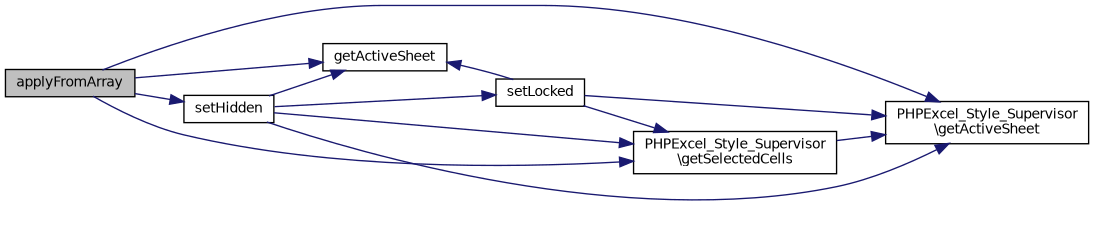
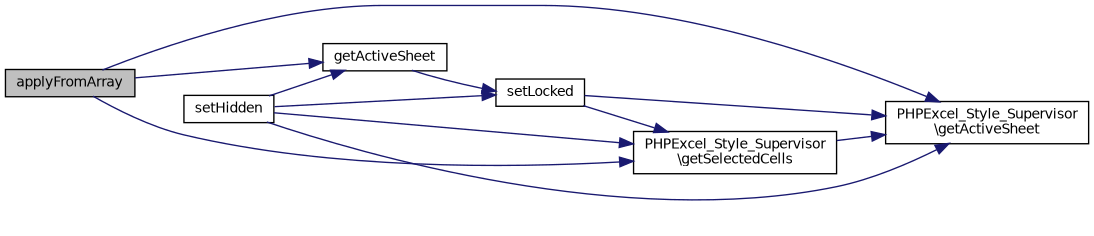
  digraph {
    rankdir=LR
    node [color=black fillcolor=white fontname=Helvetica fontsize=10 shape=record style=filled]
    edge [color=midnightblue fontname=Helvetica fontsize=10 labelfontname=Helvetica labelfontsize=10 style=solid]
    n1 [fillcolor=grey75 fontcolor=black height=0.2 label=applyFromArray width=0.4]
    n2 [height=0.2 label="PHPExcel_Style_Supervisor\l\\getActiveSheet" width=0.4]
    n3 [height=0.2 label="PHPExcel_Style_Supervisor\l\\getSelectedCells" width=0.4]
    n4 [height=0.2 label=getActiveSheet width=0.4]
    n5 [height=0.2 label=setHidden width=0.4]
    n6 [height=0.2 label=setLocked width=0.4]
    n1 -> n2
    n1 -> n3
    n1 -> n4
-   n1 -> n5
    n3 -> n2
    n5 -> n2
    n5 -> n3
    n5 -> n4
    n5 -> n6
    n6 -> n2
    n6 -> n3
-   n6 -> n4
+   n4 -> n6
  }
